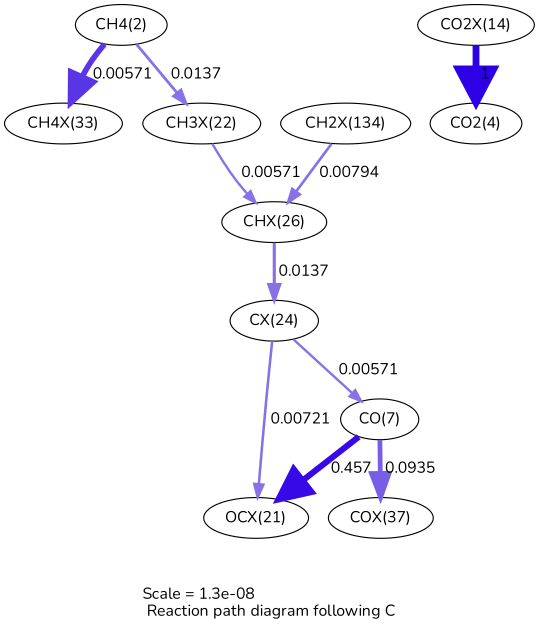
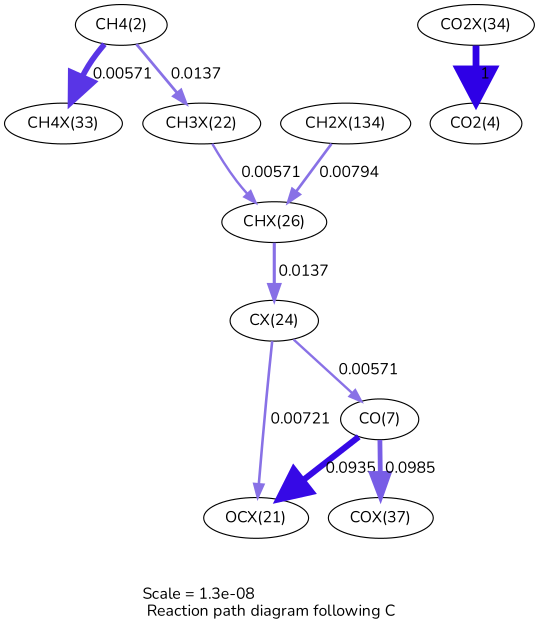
  digraph {
    fontname=Nunito
    label="Scale = 1.3e-08\l Reaction path diagram following C"
    node [fontname=Nunito]
    edge [arrowsize=1.05 color="0.7, 0.506, 0.9" fontname=Nunito penwidth=2.1]
    n1 [label="CH4(2)"]
    n2 [label="CH4X(33)"]
    n3 [label="CH3X(22)"]
    n4 [label="CHX(26)"]
    n5 [label="CX(24)"]
    n6 [label="OCX(21)"]
    n7 [label="CO(7)"]
    n8 [label="CH2X(134)"]
    n9 [label="COX(37)"]
    n10 [label="CO2(4)"]
-   n11 [label="CO2X(14)"]
+   n11 [label="CO2X(34)"]
    n1 -> n2 [arrowsize=2.5 color="0.7, 0.767, 0.9" label=" 0.00571" penwidth=5]
    n1 -> n3 [arrowsize=1.22 color="0.7, 0.509, 0.9" label=" 0.0137" penwidth=2.43]
    n3 -> n4 [label=" 0.00571"]
    n4 -> n5 [arrowsize=1.38 color="0.7, 0.514, 0.9" label=" 0.0137" penwidth=2.76]
    n5 -> n6 [arrowsize=1.14 color="0.7, 0.507, 0.9" label=" 0.00721" penwidth=2.28]
    n5 -> n7 [label=" 0.00571"]
-   n7 -> n6 [arrowsize=2.7 color="0.7, 0.957, 0.9" label=" 0.457" penwidth=5.41]
-   n7 -> n9 [arrowsize=2.11 color="0.7, 0.594, 0.9" label=" 0.0935" penwidth=4.21]
+   n7 -> n6 [arrowsize=2.7 color="0.7, 0.957, 0.9" label=" 0.0935" penwidth=5.41]
+   n7 -> n9 [arrowsize=2.11 color="0.7, 0.594, 0.9" label=" 0.0985" penwidth=4.21]
    n8 -> n4 [arrowsize=1.17 color="0.7, 0.508, 0.9" label=" 0.00794" penwidth=2.35]
    n11 -> n10 [arrowsize=3 color="0.7, 1.5, 0.9" label=" 1" penwidth=6]
  }
